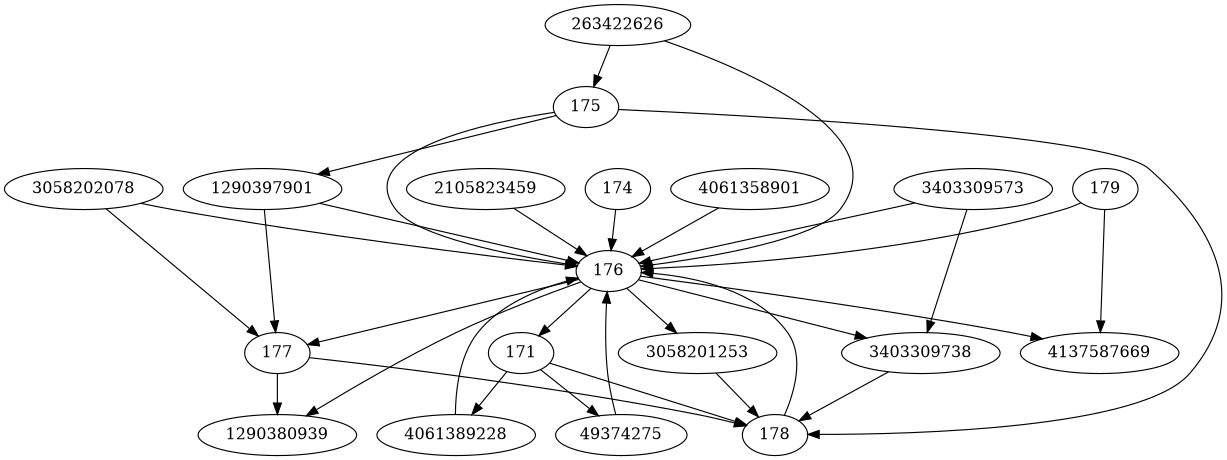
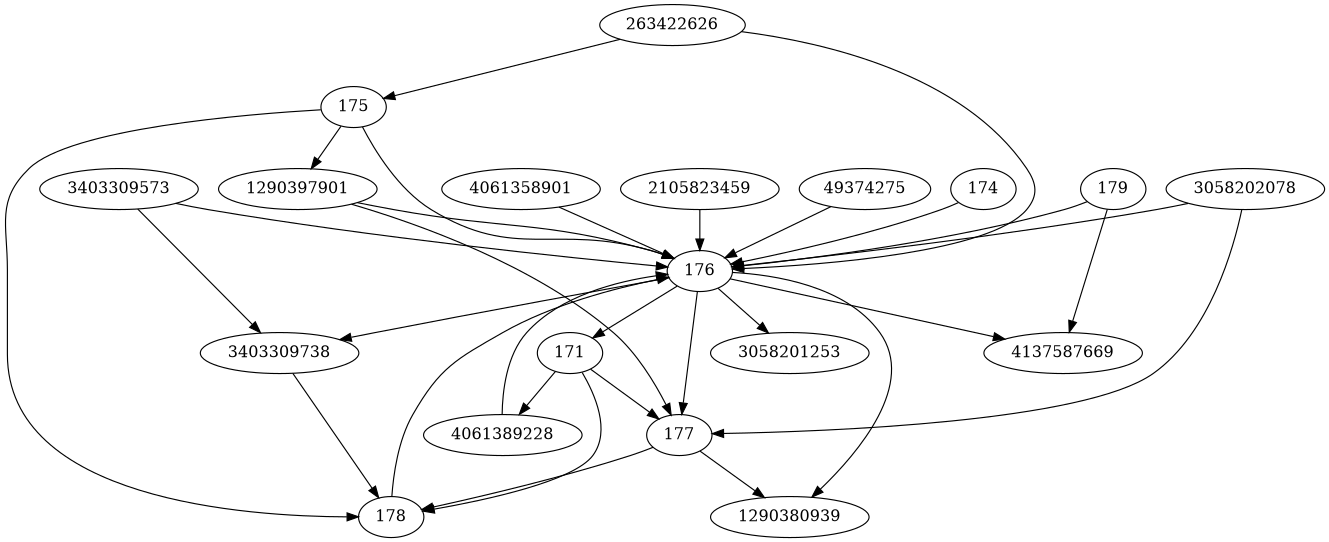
  strict digraph {
    263422626
    175
    176
    178
    1290397901
    3403309738
    3058201253
    171
    177
    1290380939
    4137587669
    2105823459
    49374275
    3403309573
    4061389228
    174
    179
    4061358901
    3058202078
    263422626 -> 175
    263422626 -> 176
    175 -> 176
    175 -> 178
    175 -> 1290397901
    176 -> 3403309738
    176 -> 3058201253
    176 -> 171
    176 -> 177
    176 -> 1290380939
    176 -> 4137587669
    178 -> 176
    1290397901 -> 176
    1290397901 -> 177
    3403309738 -> 178
-   3058201253 -> 178
    171 -> 178
-   171 -> 49374275
+   171 -> 177
    171 -> 4061389228
    177 -> 178
    177 -> 1290380939
    2105823459 -> 176
    49374275 -> 176
    3403309573 -> 176
    3403309573 -> 3403309738
    4061389228 -> 176
    174 -> 176
    179 -> 176
    179 -> 4137587669
    4061358901 -> 176
    3058202078 -> 176
    3058202078 -> 177
  }
